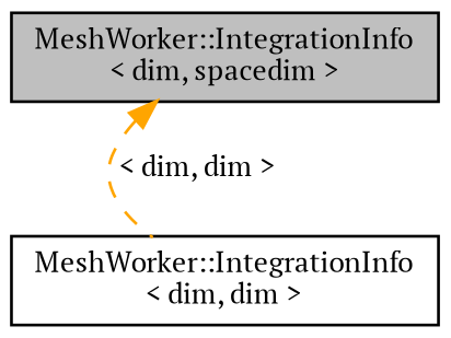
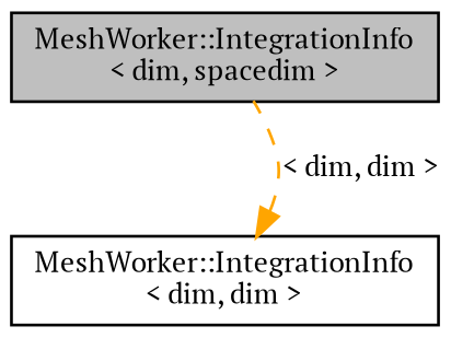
  digraph {
    fontname="PT Serif"
    node [color=black fontname="PT Serif" fontsize=10 shape=record style=filled]
    n1 [fillcolor=grey75 fontcolor=black height=0.2 label="MeshWorker::IntegrationInfo\l\< dim, spacedim \>" width=0.4]
    n2 [fillcolor=white height=0.2 label="MeshWorker::IntegrationInfo\l\< dim, dim \>" width=0.4]
-   n1 -> n2 [color=orange dir=back fontname="PT Serif" fontsize=10 label=" \< dim, dim \>" labelfontname=Helvetica labelfontsize=10 style=dashed]
+   n2 -> n1 [color=orange dir=back fontname="PT Serif" fontsize=10 label=" \< dim, dim \>" labelfontname=Helvetica labelfontsize=10 style=dashed]
  }
